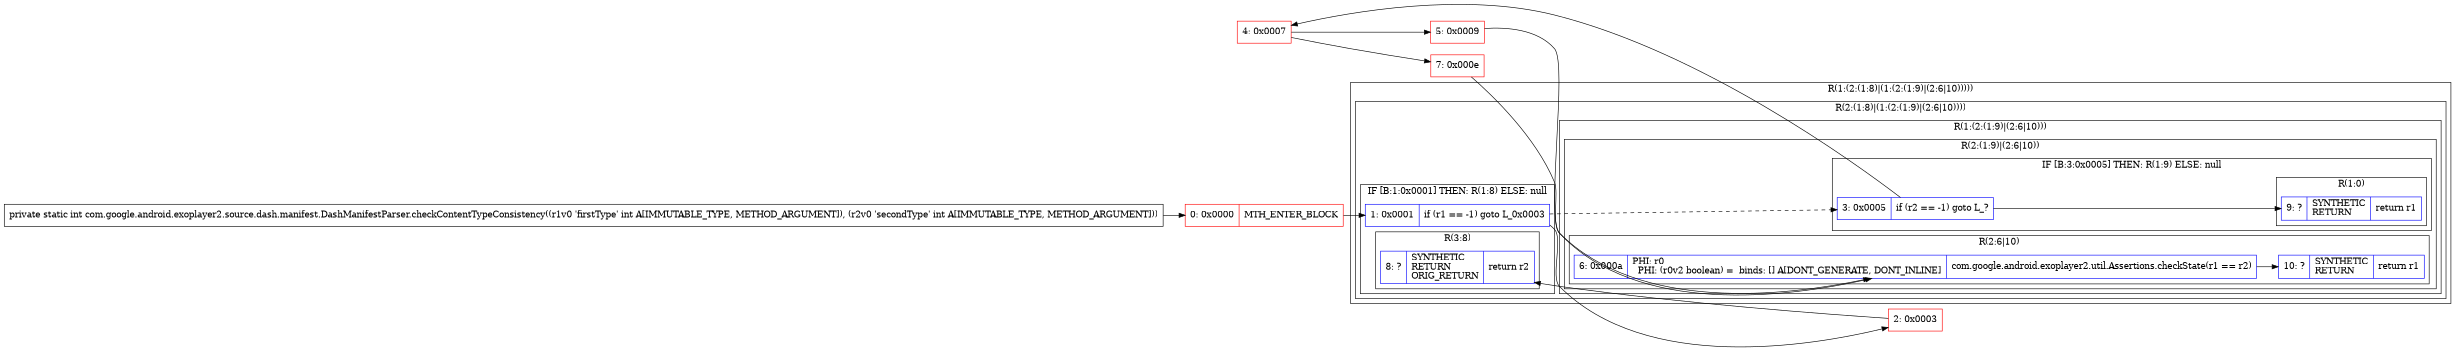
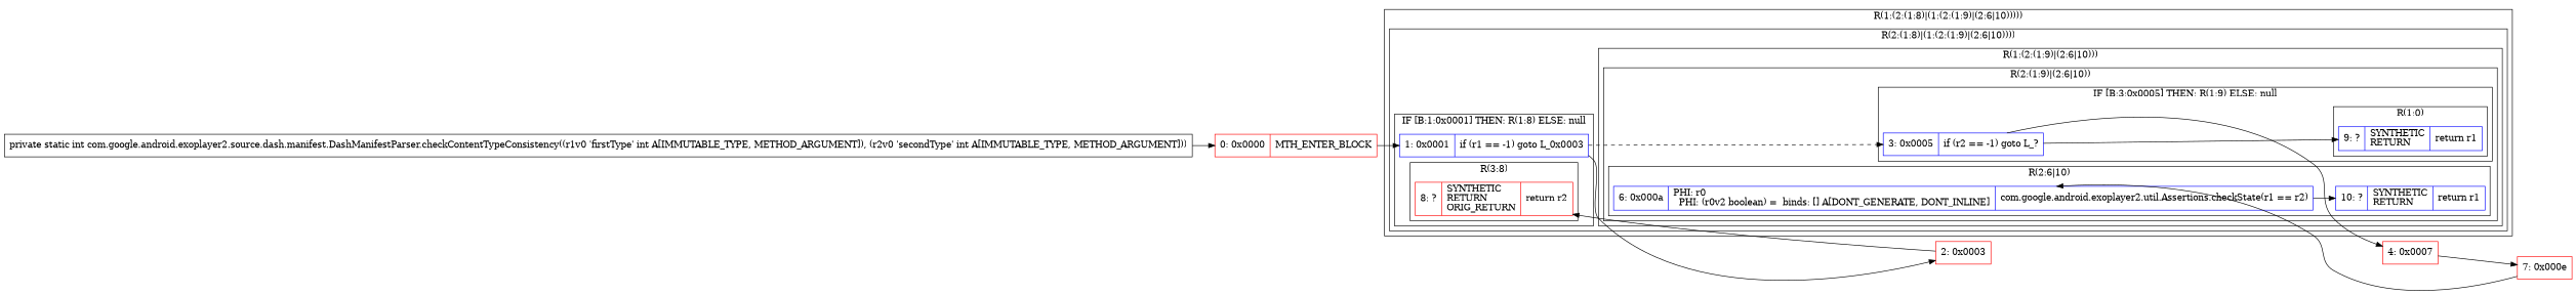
  digraph {
    rankdir=LR
    node [color=blue shape=record]
-   n1 [label="{8\:\ ?|SYNTHETIC\lRETURN\lORIG_RETURN\l|return r2\l}"]
+   n1 [color=red label="{8\:\ ?|SYNTHETIC\lRETURN\lORIG_RETURN\l|return r2\l}"]
    n2 [label="{1\:\ 0x0001|if (r1 == \-1) goto L_0x0003\l}"]
    n3 [label="{9\:\ ?|SYNTHETIC\lRETURN\l|return r1\l}"]
    n4 [label="{3\:\ 0x0005|if (r2 == \-1) goto L_?\l}"]
    n5 [label="{6\:\ 0x000a|PHI: r0 \l  PHI: (r0v2 boolean) =  binds: [] A[DONT_GENERATE, DONT_INLINE]\l|com.google.android.exoplayer2.util.Assertions.checkState(r1 == r2)\l}"]
    n6 [label="{10\:\ ?|SYNTHETIC\lRETURN\l|return r1\l}"]
    n7 [color=red label="{2\:\ 0x0003}"]
    n8 [color=red label="{4\:\ 0x0007}"]
-   n9 [color=red label="{5\:\ 0x0009}"]
    n10 [color=red label="{7\:\ 0x000e}"]
    n11 [color=red label="{0\:\ 0x0000|MTH_ENTER_BLOCK\l}"]
    n12 [label="{private static int com.google.android.exoplayer2.source.dash.manifest.DashManifestParser.checkContentTypeConsistency((r1v0 'firstType' int A[IMMUTABLE_TYPE, METHOD_ARGUMENT]), (r2v0 'secondType' int A[IMMUTABLE_TYPE, METHOD_ARGUMENT])) }" color=""]
    subgraph cluster_1 {
      label="R(1:(2:(1:8)|(1:(2:(1:9)|(2:6|10)))))"
      subgraph cluster_2 {
        label="R(2:(1:8)|(1:(2:(1:9)|(2:6|10))))"
        subgraph cluster_3 {
          label="IF [B:1:0x0001] THEN: R(1:8) ELSE: null"
          n2
          subgraph cluster_4 {
            label="R(3:8)"
            n1
          }
        }
        subgraph cluster_5 {
          label="R(1:(2:(1:9)|(2:6|10)))"
          subgraph cluster_6 {
            label="R(2:(1:9)|(2:6|10))"
            subgraph cluster_7 {
              label="IF [B:3:0x0005] THEN: R(1:9) ELSE: null"
              n4
              subgraph cluster_8 {
                label="R(1:0)"
                n3
              }
            }
            subgraph cluster_9 {
              label="R(2:6|10)"
              n5
              n6
            }
          }
        }
      }
    }
    n2 -> n4 [style=dashed]
    n2 -> n7
    n4 -> n3
    n4 -> n8 [style=solid]
    n5 -> n6
    n7 -> n1
-   n8 -> n9
    n8 -> n10
-   n9 -> n5
    n10 -> n5
    n11 -> n2
    n12 -> n11
  }
